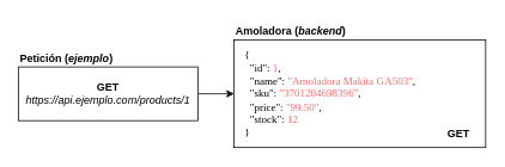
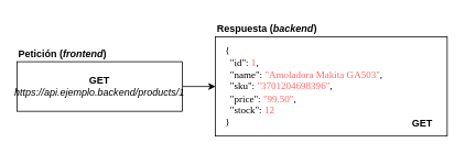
  <mxCell id="0" />
  <mxCell id="1" parent="0" />
  <mxCell id="2" style="edgeStyle=orthogonalEdgeStyle;rounded=0;orthogonalLoop=1;jettySize=auto;html=1;entryX=0;entryY=0.5;entryDx=0;entryDy=0;" edge="1" parent="1" source="3" target="5"><mxGeometry relative="1" as="geometry" /></mxCell>
- <mxCell id="3" value="&lt;b&gt;GET&lt;/b&gt;&lt;div&gt;&lt;i&gt;https://api.ejemplo.com/products/1&lt;/i&gt;&lt;/div&gt;" style="rounded=0;whiteSpace=wrap;html=1;" vertex="1" parent="1"><mxGeometry x="20" y="74" width="200" height="60" as="geometry" /></mxCell>
+ <mxCell id="3" value="&lt;b&gt;GET&lt;/b&gt;&lt;div&gt;&lt;i&gt;https://api.ejemplo.backend/products/1&lt;/i&gt;&lt;/div&gt;" style="rounded=0;whiteSpace=wrap;html=1;" vertex="1" parent="1"><mxGeometry x="20" y="74" width="200" height="60" as="geometry" /></mxCell>
  <mxCell id="4" value="" style="group" vertex="1" connectable="0" parent="1"><mxGeometry x="260" y="44" width="280" height="120" as="geometry" /></mxCell>
  <mxCell id="5" value="&lt;font data-font-src=&quot;https://fonts.googleapis.com/css?family=Cascadia+Code&quot; face=&quot;Cascadia Code&quot;&gt;{&lt;br&gt;&amp;nbsp; &quot;id&quot;: &lt;font style=&quot;color: rgb(255, 102, 102);&quot;&gt;1&lt;/font&gt;,&lt;br&gt;&amp;nbsp; &quot;name&quot;: &lt;font style=&quot;color: rgb(255, 102, 102);&quot;&gt;&quot;Amoladora Makita GA503&quot;&lt;/font&gt;,&lt;br&gt;&amp;nbsp; &quot;sku&quot;: &lt;font style=&quot;color: rgb(255, 102, 102);&quot;&gt;&quot;3701204698396&quot;&lt;/font&gt;,&lt;br&gt;&amp;nbsp; &quot;price&quot;: &lt;font style=&quot;color: rgb(255, 102, 102);&quot;&gt;&quot;99.50&quot;&lt;/font&gt;,&lt;br&gt;&amp;nbsp; &lt;/font&gt;&lt;span style=&quot;font-family: &amp;quot;Cascadia Code&amp;quot;; background-color: transparent; color: light-dark(rgb(0, 0, 0), rgb(255, 255, 255));&quot;&gt;&quot;stock&quot;: &lt;/span&gt;&lt;span style=&quot;font-family: &amp;quot;Cascadia Code&amp;quot;; background-color: transparent;&quot;&gt;&lt;font style=&quot;color: light-dark(rgb(255, 102, 102), rgb(255, 255, 255));&quot;&gt;12&lt;/font&gt;&lt;/span&gt;&lt;div&gt;&lt;font data-font-src=&quot;https://fonts.googleapis.com/css?family=Cascadia+Code&quot; face=&quot;Cascadia Code&quot;&gt;}&lt;/font&gt;&lt;/div&gt;" style="rounded=0;whiteSpace=wrap;html=1;align=left;spacingLeft=10;" vertex="1" parent="4"><mxGeometry width="280" height="120" as="geometry" /></mxCell>
  <mxCell id="6" value="&lt;b&gt;GET&lt;/b&gt;" style="text;html=1;align=center;verticalAlign=middle;whiteSpace=wrap;rounded=0;" vertex="1" parent="4"><mxGeometry x="220" y="90" width="60" height="30" as="geometry" /></mxCell>
- <mxCell id="7" value="&lt;b&gt;Petición (&lt;i&gt;ejemplo&lt;/i&gt;)&lt;/b&gt;" style="text;html=1;align=left;verticalAlign=middle;whiteSpace=wrap;rounded=0;" vertex="1" parent="1"><mxGeometry x="20" y="50" width="110" height="30" as="geometry" /></mxCell>
- <mxCell id="8" value="&lt;b&gt;Amoladora (&lt;i&gt;backend&lt;/i&gt;)&lt;/b&gt;" style="text;html=1;align=left;verticalAlign=middle;whiteSpace=wrap;rounded=0;" vertex="1" parent="1"><mxGeometry x="260" y="20" width="150" height="30" as="geometry" /></mxCell>
+ <mxCell id="7" value="&lt;b&gt;Petición (&lt;i&gt;frontend&lt;/i&gt;)&lt;/b&gt;" style="text;html=1;align=left;verticalAlign=middle;whiteSpace=wrap;rounded=0;" vertex="1" parent="1"><mxGeometry x="20" y="50" width="110" height="30" as="geometry" /></mxCell>
+ <mxCell id="8" value="&lt;b&gt;Respuesta (&lt;i&gt;backend&lt;/i&gt;)&lt;/b&gt;" style="text;html=1;align=left;verticalAlign=middle;whiteSpace=wrap;rounded=0;" vertex="1" parent="1"><mxGeometry x="260" y="20" width="150" height="30" as="geometry" /></mxCell>
